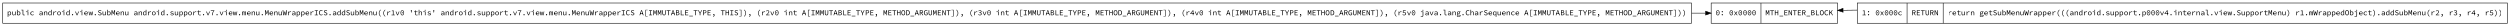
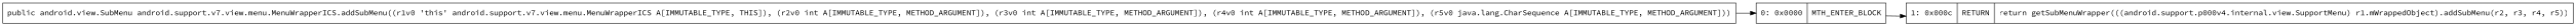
  digraph {
    rankdir=LR
    fontname="Source Code Pro"
    node [shape=record fontname="Source Code Pro"]
    edge [fontname="Source Code Pro"]
    n1 [label="{0\:\ 0x0000|MTH_ENTER_BLOCK\l}"]
    n2 [label="{1\:\ 0x000c|RETURN\l|return getSubMenuWrapper(((android.support.p000v4.internal.view.SupportMenu) r1.mWrappedObject).addSubMenu(r2, r3, r4, r5))\l}"]
    n3 [label="{public android.view.SubMenu android.support.v7.view.menu.MenuWrapperICS.addSubMenu((r1v0 'this' android.support.v7.view.menu.MenuWrapperICS A[IMMUTABLE_TYPE, THIS]), (r2v0 int A[IMMUTABLE_TYPE, METHOD_ARGUMENT]), (r3v0 int A[IMMUTABLE_TYPE, METHOD_ARGUMENT]), (r4v0 int A[IMMUTABLE_TYPE, METHOD_ARGUMENT]), (r5v0 java.lang.CharSequence A[IMMUTABLE_TYPE, METHOD_ARGUMENT])) }"]
-   n2 -> n1
+   n1 -> n2
    n3 -> n1
  }
